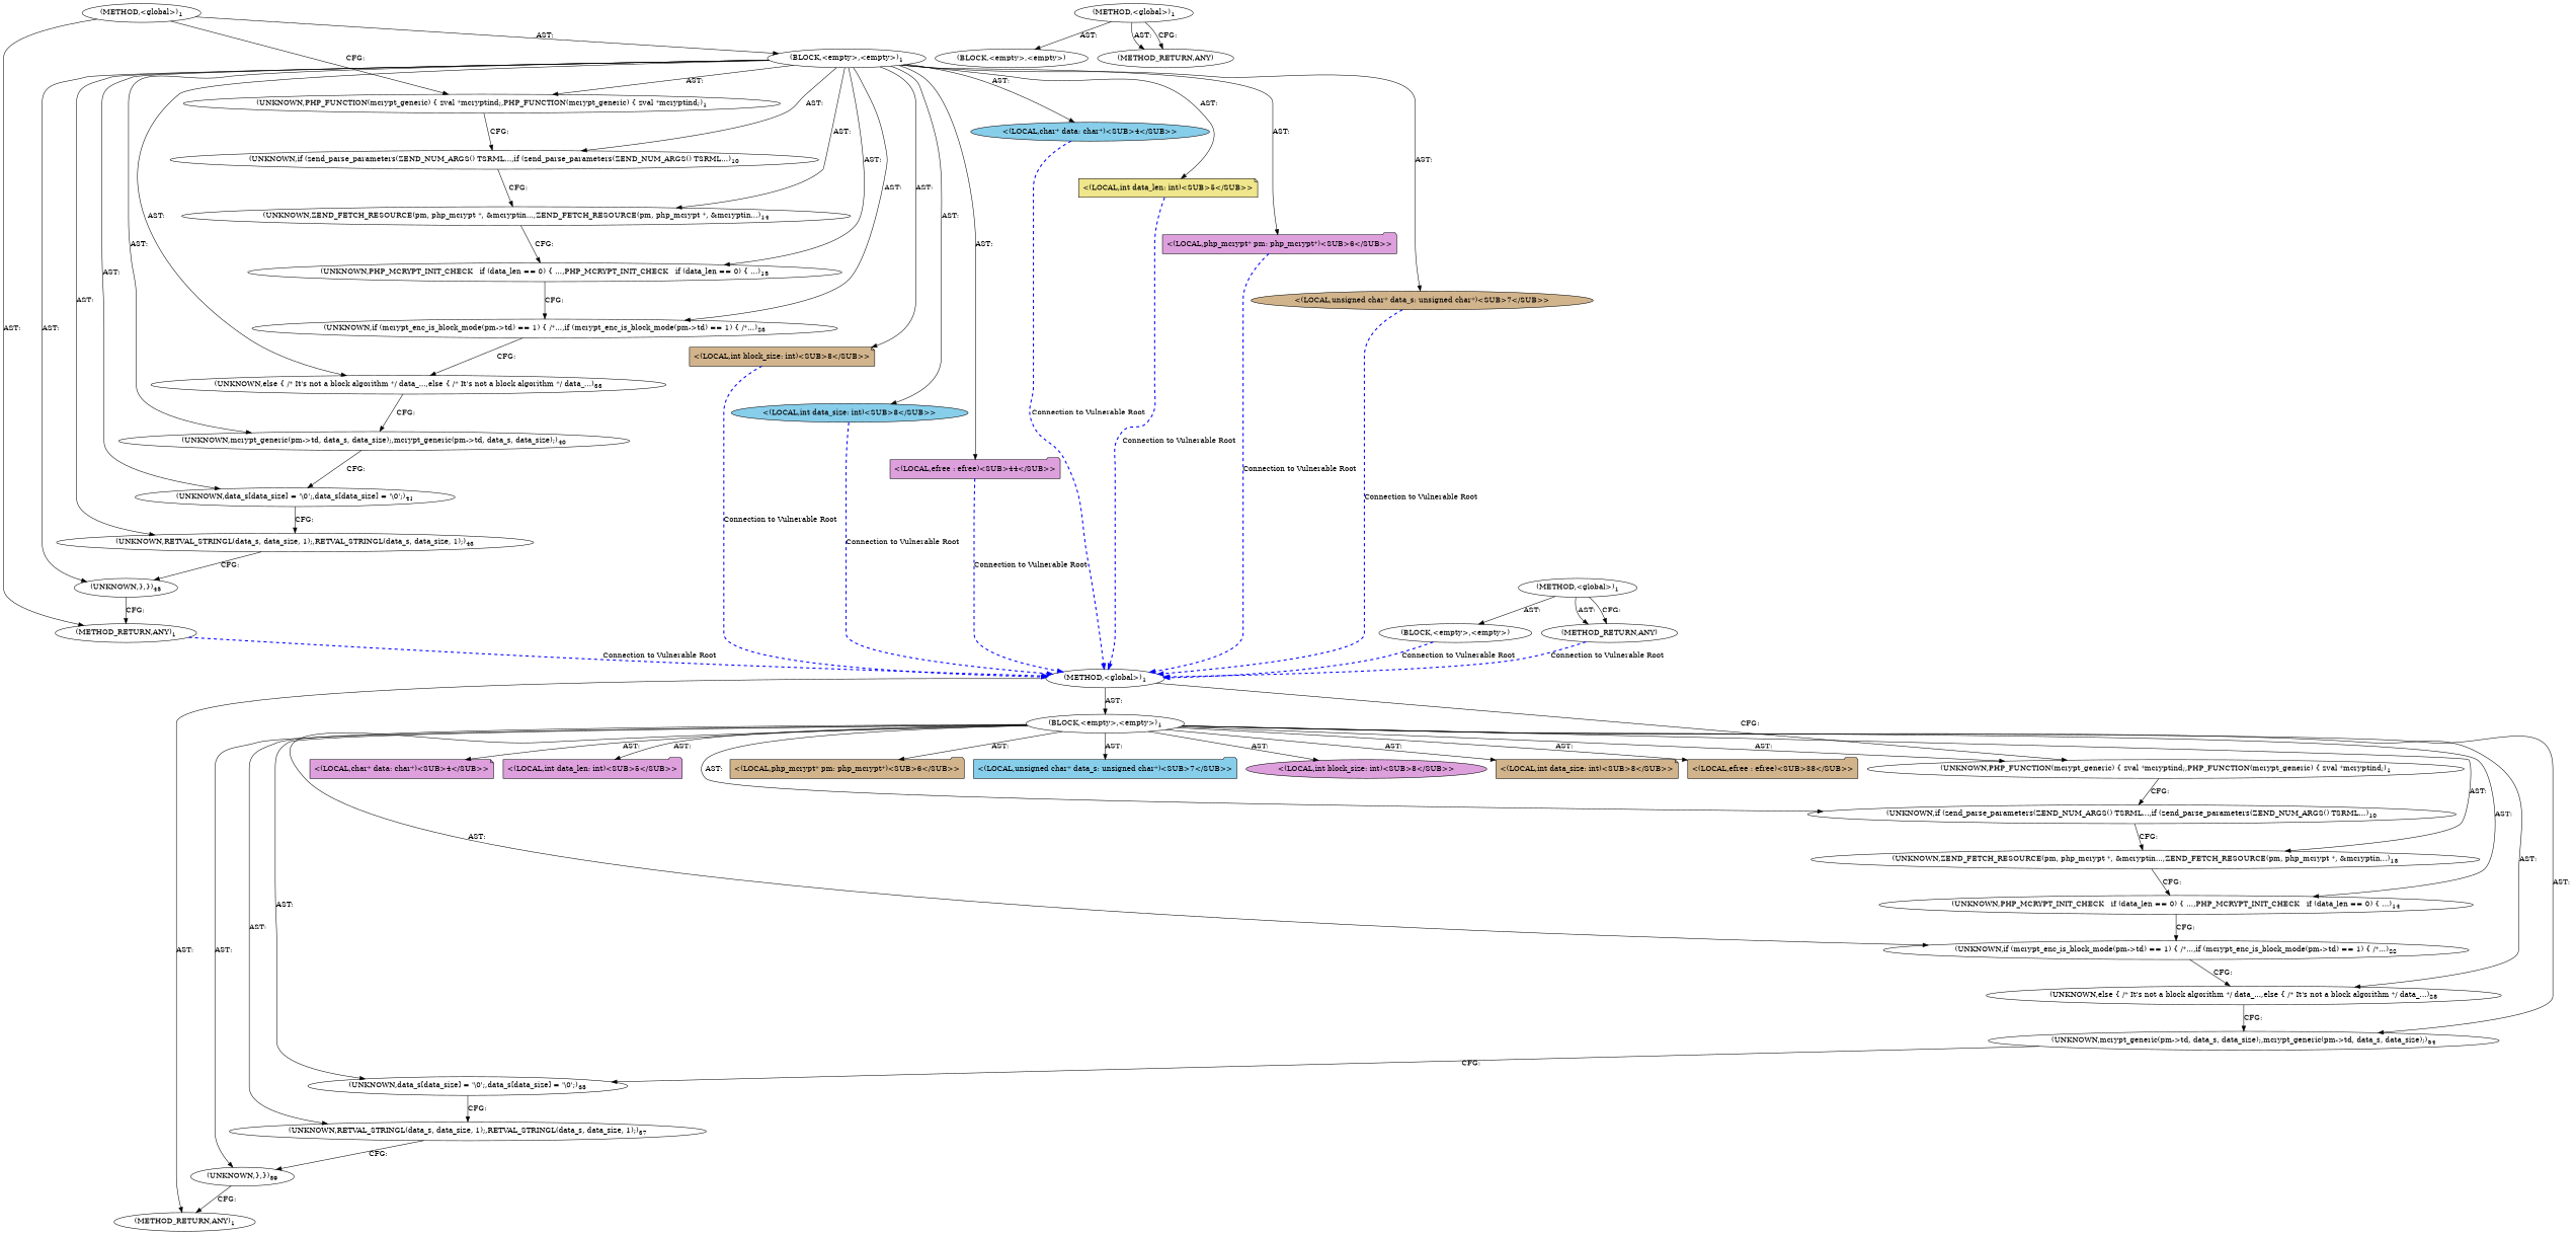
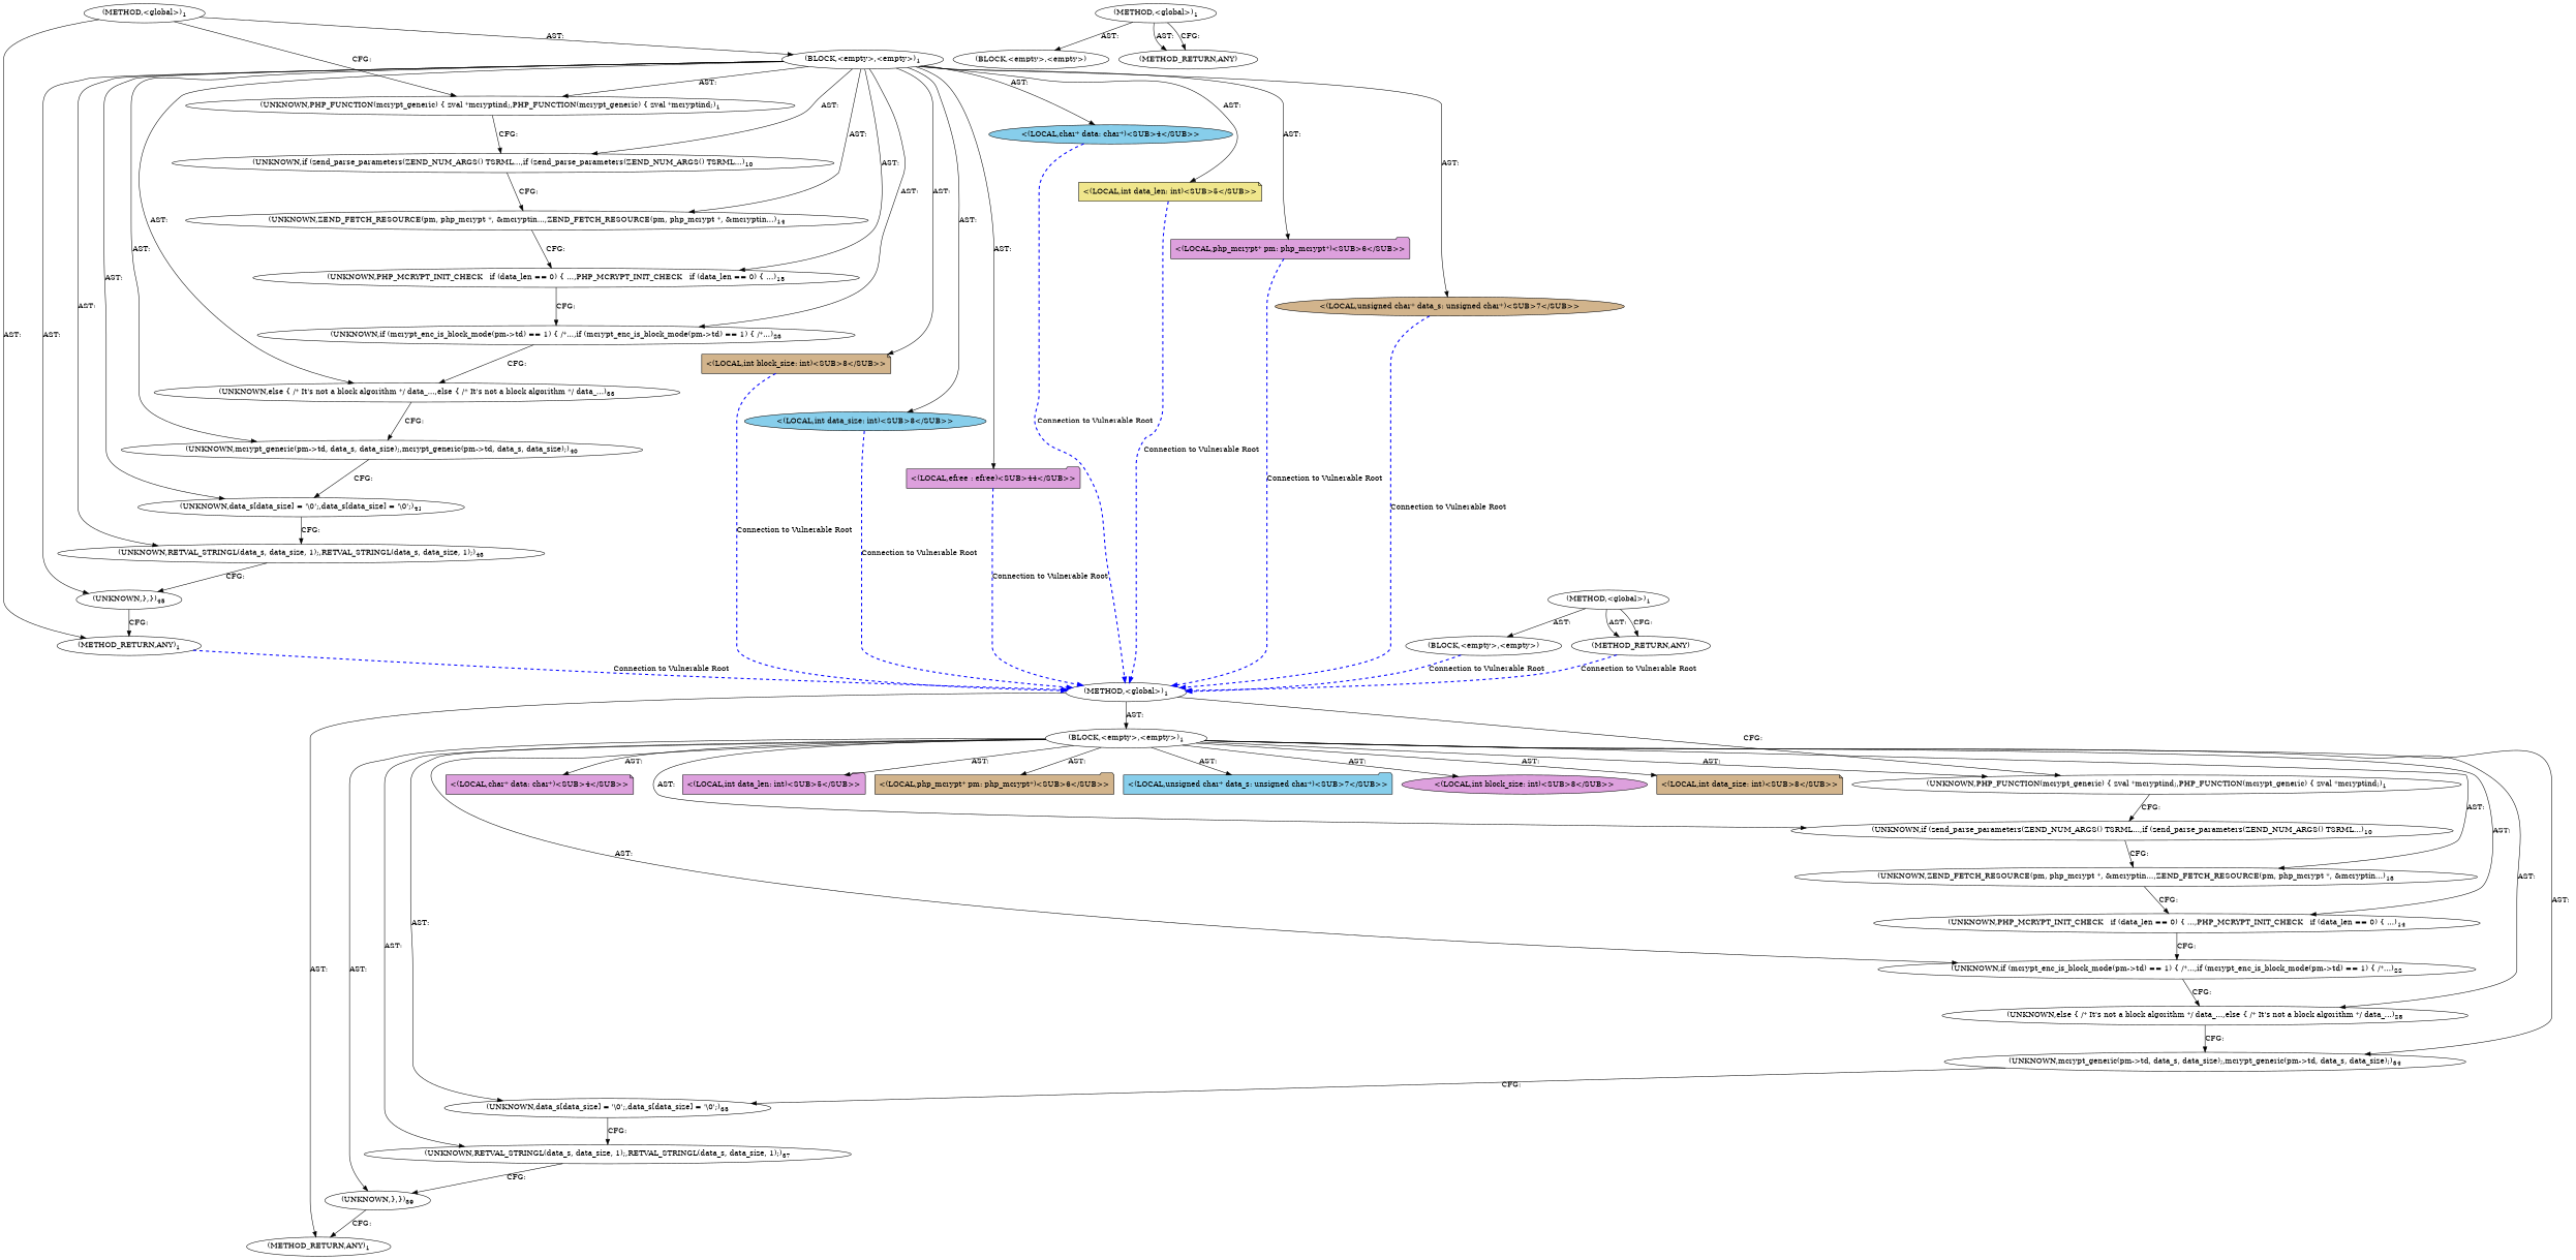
  digraph {
    n1 [label=<(METHOD,&lt;global&gt;)<SUB>1</SUB>>]
    n2 [label=<(BLOCK,&lt;empty&gt;,&lt;empty&gt;)<SUB>1</SUB>>]
    n3 [label=<(UNKNOWN,PHP_FUNCTION(mcrypt_generic) { 	zval *mcryptind;,PHP_FUNCTION(mcrypt_generic) { 	zval *mcryptind;)<SUB>1</SUB>>]
    n4 [label=<(METHOD_RETURN,ANY)<SUB>1</SUB>>]
    n5 [label="<(LOCAL,char* data: char*)<SUB>4</SUB>>" style=filled fillcolor=plum shape=note]
    n6 [label="<(LOCAL,int data_len: int)<SUB>5</SUB>>" style=filled fillcolor=plum shape=folder]
    n7 [label="<(LOCAL,php_mcrypt* pm: php_mcrypt*)<SUB>6</SUB>>" style=filled fillcolor=tan shape=folder]
    n8 [label="<(LOCAL,unsigned char* data_s: unsigned char*)<SUB>7</SUB>>" style=filled fillcolor=skyblue shape=folder]
    n9 [label="<(LOCAL,int block_size: int)<SUB>8</SUB>>" style=filled fillcolor=plum shape=ellipse]
    n10 [label="<(LOCAL,int data_size: int)<SUB>8</SUB>>" style=filled fillcolor=tan shape=note]
    n11 [label=<(UNKNOWN,if (zend_parse_parameters(ZEND_NUM_ARGS() TSRML...,if (zend_parse_parameters(ZEND_NUM_ARGS() TSRML...)<SUB>10</SUB>>]
    n12 [label=<(UNKNOWN,ZEND_FETCH_RESOURCE(pm, php_mcrypt *, &amp;mcryptin...,ZEND_FETCH_RESOURCE(pm, php_mcrypt *, &amp;mcryptin...)<SUB>13</SUB>>]
    n13 [label=<(UNKNOWN,PHP_MCRYPT_INIT_CHECK   	if (data_len == 0) { 	...,PHP_MCRYPT_INIT_CHECK   	if (data_len == 0) { 	...)<SUB>14</SUB>>]
    n14 [label=<(UNKNOWN,if (mcrypt_enc_is_block_mode(pm-&gt;td) == 1) { /*...,if (mcrypt_enc_is_block_mode(pm-&gt;td) == 1) { /*...)<SUB>22</SUB>>]
    n15 [label=<(UNKNOWN,else { /* It's not a block algorithm */ 		data_...,else { /* It's not a block algorithm */ 		data_...)<SUB>28</SUB>>]
    n16 [label=<(UNKNOWN,mcrypt_generic(pm-&gt;td, data_s, data_size);,mcrypt_generic(pm-&gt;td, data_s, data_size);)<SUB>34</SUB>>]
    n17 [label=<(UNKNOWN,data_s[data_size] = '\0';,data_s[data_size] = '\0';)<SUB>35</SUB>>]
    n18 [label=<(UNKNOWN,RETVAL_STRINGL(data_s, data_size, 1);,RETVAL_STRINGL(data_s, data_size, 1);)<SUB>37</SUB>>]
-   n19 [label="<(LOCAL,efree : efree)<SUB>38</SUB>>" style=filled fillcolor=tan shape=folder]
    n20 [label=<(UNKNOWN,},})<SUB>39</SUB>>]
    n21 [label=<(METHOD,&lt;global&gt;)<SUB>1</SUB>>]
    n22 [label=<(BLOCK,&lt;empty&gt;,&lt;empty&gt;)>]
    n23 [label=<(METHOD_RETURN,ANY)>]
    n24 [label=<(METHOD,&lt;global&gt;)<SUB>1</SUB>>]
    n25 [label=<(BLOCK,&lt;empty&gt;,&lt;empty&gt;)<SUB>1</SUB>>]
    n26 [label=<(UNKNOWN,PHP_FUNCTION(mcrypt_generic) { 	zval *mcryptind;,PHP_FUNCTION(mcrypt_generic) { 	zval *mcryptind;)<SUB>1</SUB>>]
    n27 [label=<(METHOD_RETURN,ANY)<SUB>1</SUB>>]
    n28 [label="<(LOCAL,char* data: char*)<SUB>4</SUB>>" style=filled fillcolor=skyblue shape=ellipse]
    n29 [label="<(LOCAL,int data_len: int)<SUB>5</SUB>>" style=filled fillcolor=khaki shape=note]
    n30 [label="<(LOCAL,php_mcrypt* pm: php_mcrypt*)<SUB>6</SUB>>" style=filled fillcolor=plum shape=folder]
    n31 [label="<(LOCAL,unsigned char* data_s: unsigned char*)<SUB>7</SUB>>" style=filled fillcolor=tan shape=ellipse]
    n32 [label="<(LOCAL,int block_size: int)<SUB>8</SUB>>" style=filled fillcolor=tan shape=note]
    n33 [label="<(LOCAL,int data_size: int)<SUB>8</SUB>>" style=filled fillcolor=skyblue shape=ellipse]
    n34 [label=<(UNKNOWN,if (zend_parse_parameters(ZEND_NUM_ARGS() TSRML...,if (zend_parse_parameters(ZEND_NUM_ARGS() TSRML...)<SUB>10</SUB>>]
    n35 [label=<(UNKNOWN,ZEND_FETCH_RESOURCE(pm, php_mcrypt *, &amp;mcryptin...,ZEND_FETCH_RESOURCE(pm, php_mcrypt *, &amp;mcryptin...)<SUB>14</SUB>>]
    n36 [label=<(UNKNOWN,PHP_MCRYPT_INIT_CHECK   	if (data_len == 0) { 	...,PHP_MCRYPT_INIT_CHECK   	if (data_len == 0) { 	...)<SUB>15</SUB>>]
    n37 [label=<(UNKNOWN,if (mcrypt_enc_is_block_mode(pm-&gt;td) == 1) { /*...,if (mcrypt_enc_is_block_mode(pm-&gt;td) == 1) { /*...)<SUB>23</SUB>>]
    n38 [label=<(UNKNOWN,else { /* It's not a block algorithm */ 		data_...,else { /* It's not a block algorithm */ 		data_...)<SUB>33</SUB>>]
    n39 [label=<(UNKNOWN,mcrypt_generic(pm-&gt;td, data_s, data_size);,mcrypt_generic(pm-&gt;td, data_s, data_size);)<SUB>40</SUB>>]
    n40 [label=<(UNKNOWN,data_s[data_size] = '\0';,data_s[data_size] = '\0';)<SUB>41</SUB>>]
    n41 [label=<(UNKNOWN,RETVAL_STRINGL(data_s, data_size, 1);,RETVAL_STRINGL(data_s, data_size, 1);)<SUB>43</SUB>>]
    n42 [label="<(LOCAL,efree : efree)<SUB>44</SUB>>" style=filled fillcolor=plum shape=folder]
    n43 [label=<(UNKNOWN,},})<SUB>45</SUB>>]
    n44 [label=<(METHOD,&lt;global&gt;)<SUB>1</SUB>>]
    n45 [label=<(BLOCK,&lt;empty&gt;,&lt;empty&gt;)>]
    n46 [label=<(METHOD_RETURN,ANY)>]
    n1 -> n2 [label="AST: "]
    n1 -> n3 [label="CFG: "]
    n1 -> n4 [label="AST: "]
    n2 -> n3 [label="AST: "]
    n2 -> n5 [label="AST: "]
    n2 -> n6 [label="AST: "]
    n2 -> n7 [label="AST: "]
    n2 -> n8 [label="AST: "]
    n2 -> n9 [label="AST: "]
    n2 -> n10 [label="AST: "]
    n2 -> n11 [label="AST: "]
    n2 -> n12 [label="AST: "]
    n2 -> n13 [label="AST: "]
    n2 -> n14 [label="AST: "]
    n2 -> n15 [label="AST: "]
    n2 -> n16 [label="AST: "]
    n2 -> n17 [label="AST: "]
    n2 -> n18 [label="AST: "]
-   n2 -> n19 [label="AST: "]
    n2 -> n20 [label="AST: "]
    n3 -> n11 [label="CFG: "]
    n11 -> n12 [label="CFG: "]
    n12 -> n13 [label="CFG: "]
    n13 -> n14 [label="CFG: "]
    n14 -> n15 [label="CFG: "]
    n15 -> n16 [label="CFG: "]
    n16 -> n17 [label="CFG: "]
    n17 -> n18 [label="CFG: "]
    n18 -> n20 [label="CFG: "]
    n20 -> n4 [label="CFG: "]
    n21 -> n22 [label="AST: "]
    n21 -> n23 [label="AST: "]
    n21 -> n23 [label="CFG: "]
    n24 -> n25 [label="AST: "]
    n24 -> n26 [label="CFG: "]
    n24 -> n27 [label="AST: "]
    n25 -> n26 [label="AST: "]
    n25 -> n28 [label="AST: "]
    n25 -> n29 [label="AST: "]
    n25 -> n30 [label="AST: "]
    n25 -> n31 [label="AST: "]
    n25 -> n32 [label="AST: "]
    n25 -> n33 [label="AST: "]
    n25 -> n34 [label="AST: "]
    n25 -> n35 [label="AST: "]
    n25 -> n36 [label="AST: "]
    n25 -> n37 [label="AST: "]
    n25 -> n38 [label="AST: "]
    n25 -> n39 [label="AST: "]
    n25 -> n40 [label="AST: "]
    n25 -> n41 [label="AST: "]
    n25 -> n42 [label="AST: "]
    n25 -> n43 [label="AST: "]
    n26 -> n34 [label="CFG: "]
    n27 -> n1 [color=blue label="Connection to Vulnerable Root" penwidth=2.0 style=dashed]
    n28 -> n1 [color=blue label="Connection to Vulnerable Root" penwidth=2.0 style=dashed]
    n29 -> n1 [color=blue label="Connection to Vulnerable Root" penwidth=2.0 style=dashed]
    n30 -> n1 [color=blue label="Connection to Vulnerable Root" penwidth=2.0 style=dashed]
    n31 -> n1 [color=blue label="Connection to Vulnerable Root" penwidth=2.0 style=dashed]
    n32 -> n1 [color=blue label="Connection to Vulnerable Root" penwidth=2.0 style=dashed]
    n33 -> n1 [color=blue label="Connection to Vulnerable Root" penwidth=2.0 style=dashed]
    n34 -> n35 [label="CFG: "]
    n35 -> n36 [label="CFG: "]
    n36 -> n37 [label="CFG: "]
    n37 -> n38 [label="CFG: "]
    n38 -> n39 [label="CFG: "]
    n39 -> n40 [label="CFG: "]
    n40 -> n41 [label="CFG: "]
    n41 -> n43 [label="CFG: "]
    n42 -> n1 [color=blue label="Connection to Vulnerable Root" penwidth=2.0 style=dashed]
    n43 -> n27 [label="CFG: "]
    n44 -> n45 [label="AST: "]
    n44 -> n46 [label="AST: "]
    n44 -> n46 [label="CFG: "]
    n45 -> n1 [color=blue label="Connection to Vulnerable Root" penwidth=2.0 style=dashed]
    n46 -> n1 [color=blue label="Connection to Vulnerable Root" penwidth=2.0 style=dashed]
  }
